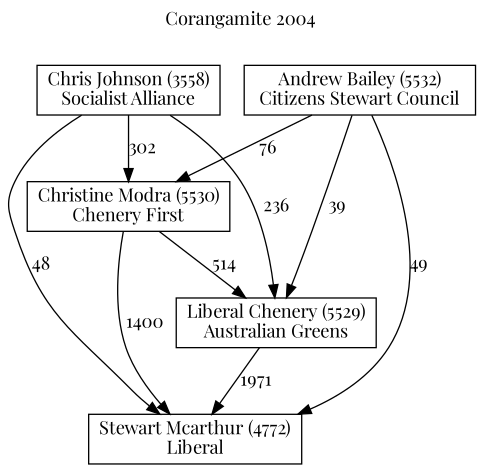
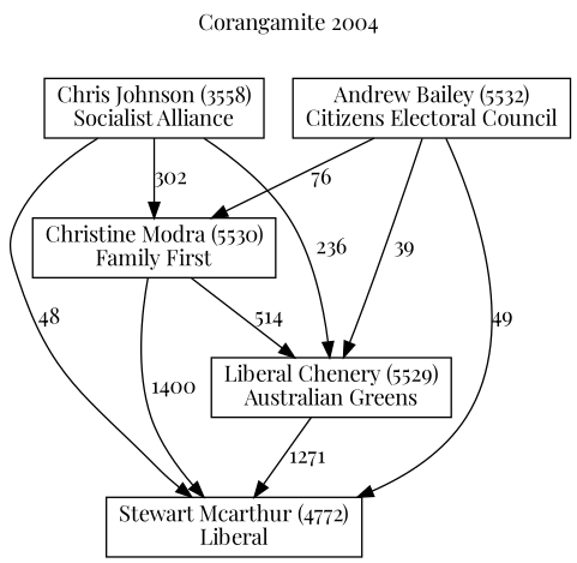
  digraph {
    fontname="Playfair Display"
    label="Corangamite 2004"
    labelloc=t
    mclimit=10
    node [fontname="Playfair Display" shape=box]
    edge [fontname="Playfair Display"]
    n1 [label="Stewart Mcarthur (4772)\nLiberal"]
    n2 [label="Liberal Chenery (5529)\nAustralian Greens"]
-   n3 [label="Christine Modra (5530)\nChenery First"]
+   n3 [label="Christine Modra (5530)\nFamily First"]
    n4 [label="Chris Johnson (3558)\nSocialist Alliance"]
-   n5 [label="Andrew Bailey (5532)\nCitizens Stewart Council"]
-   n2 -> n1 [label=1971]
+   n5 [label="Andrew Bailey (5532)\nCitizens Electoral Council"]
+   n2 -> n1 [label=1271]
    n3 -> n1 [label=1400]
    n3 -> n2 [label=514]
    n4 -> n1 [label=48]
    n4 -> n2 [label=236]
    n4 -> n3 [label=302]
    n5 -> n1 [label=49]
    n5 -> n2 [label=39]
    n5 -> n3 [label=76]
  }
